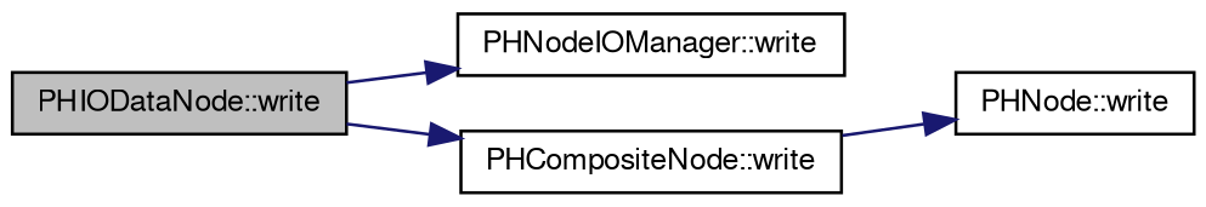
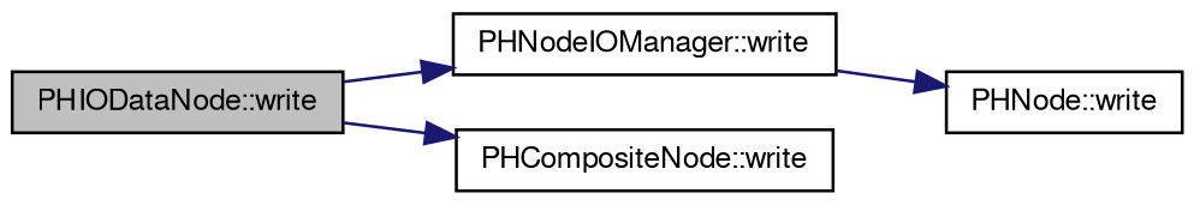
  digraph {
    rankdir=LR
    node [color=black fontname=FreeSans fontsize=10 shape=record]
    edge [color=midnightblue fontname=FreeSans fontsize=10 labelfontname=FreeSans labelfontsize=10 style=solid]
    n1 [fillcolor=grey75 fontcolor=black height=0.2 label="PHIODataNode::write" style=filled width=0.4]
    n2 [height=0.2 label="PHNodeIOManager::write" width=0.4]
    n3 [height=0.2 label="PHCompositeNode::write" width=0.4]
    n4 [height=0.2 label="PHNode::write" width=0.4]
    n1 -> n2
    n1 -> n3
-   n3 -> n4
+   n2 -> n4
  }
